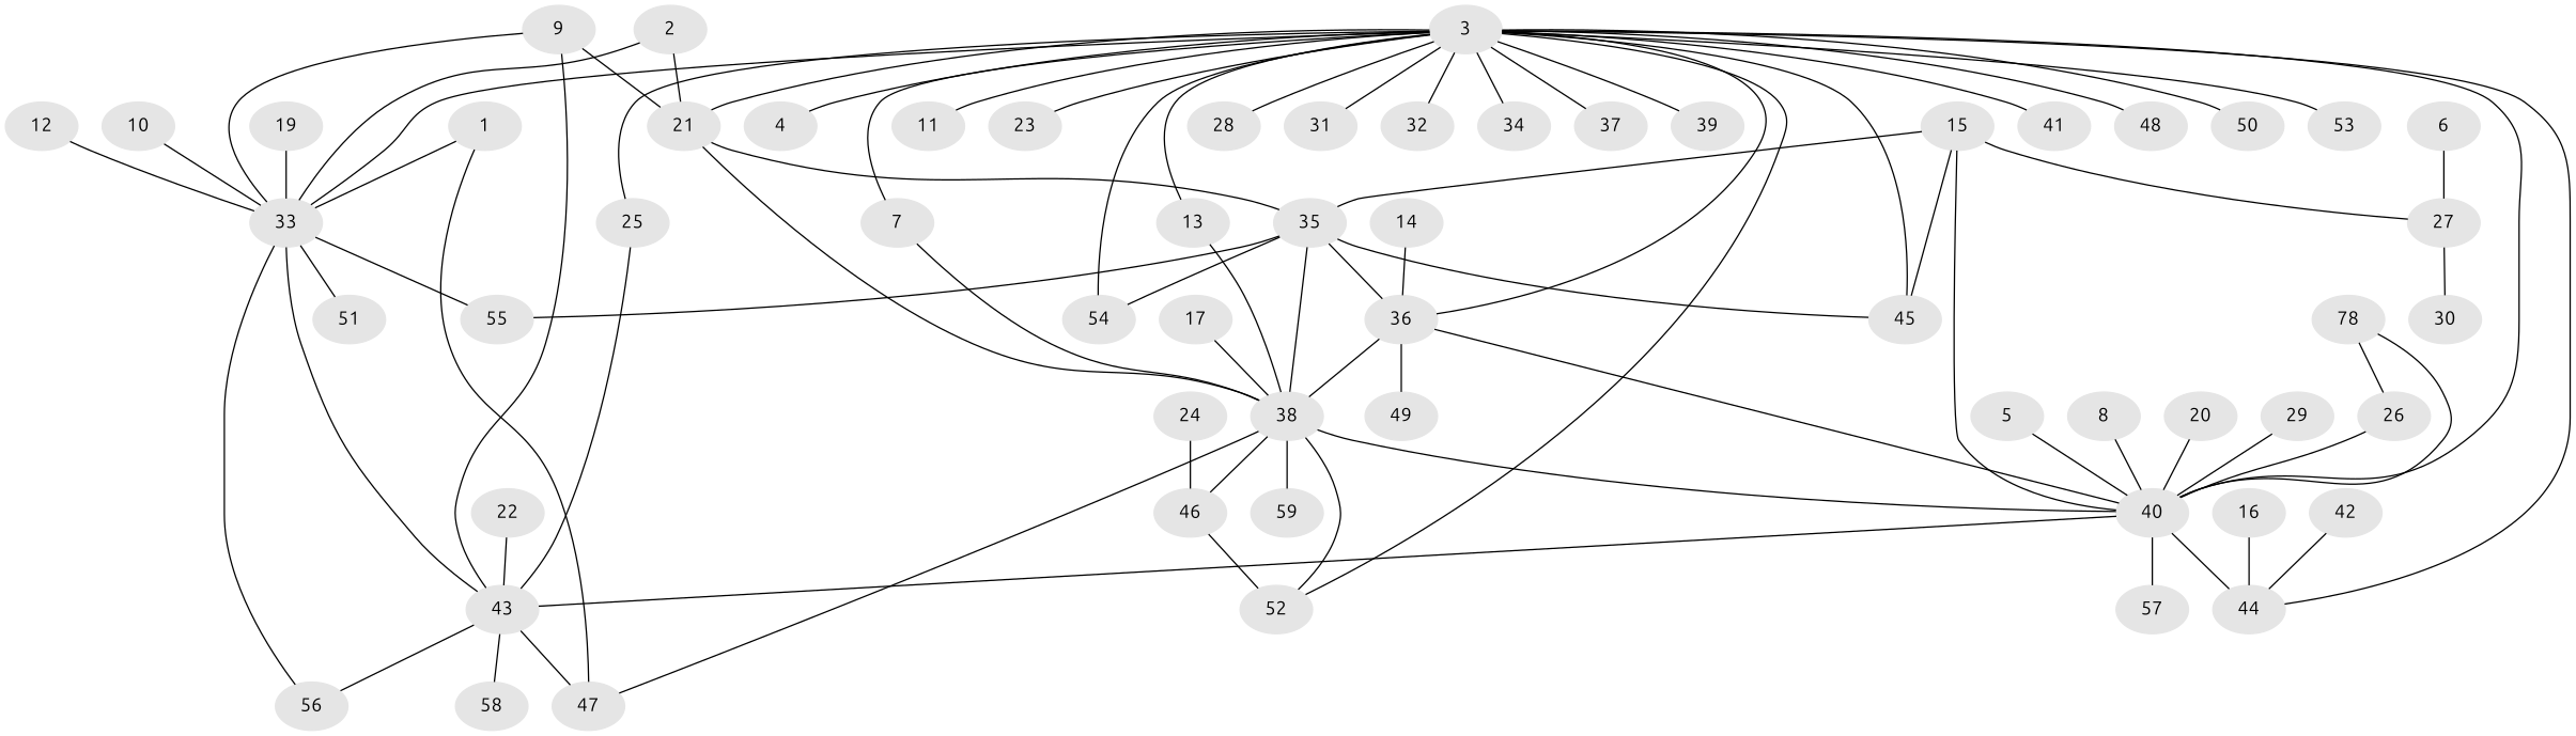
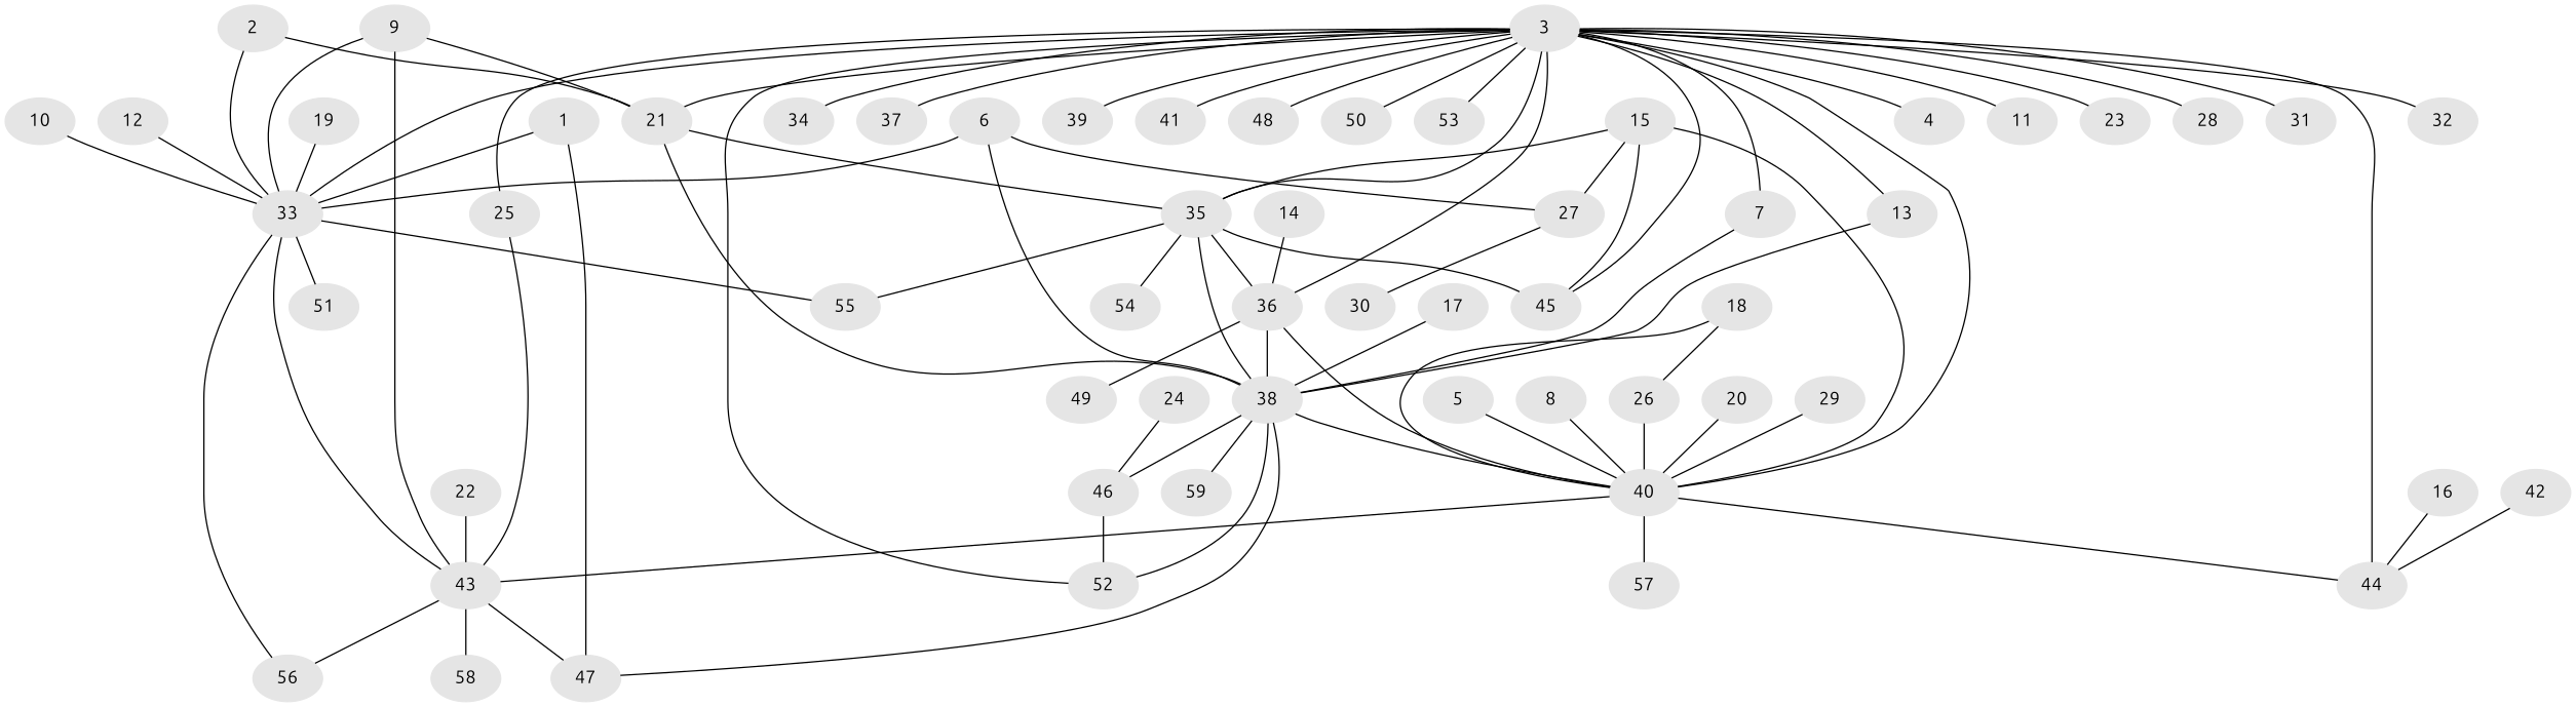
  graph {
    fontname=Ubuntu
    node [color=gray90 fontname=Ubuntu style=filled]
    edge [fontname=Ubuntu weight=1.0]
    1
    33
    47
    43
    51
    55
    56
    2
    21
    35
    38
    3
    4
    7
    11
    13
    23
    25
    28
    31
    32
    34
    36
    37
    39
    40
    41
    44
    45
    48
    50
    52
    53
    54
    49
    57
    5
    6
    27
    30
    46
    59
    8
    9
    58
    10
    12
    14
    15
    16
    17
-   18 [label=78]
+   18
    26
    19
    20
    22
    24
    29
    42
    1 -- 33
    1 -- 47
    33 -- 43
    33 -- 51
    33 -- 55
    33 -- 56
    43 -- 47
    43 -- 56
    43 -- 58
    2 -- 33
    2 -- 21
    21 -- 35
    21 -- 38
    35 -- 55
    35 -- 38
    35 -- 36
    35 -- 45
    35 -- 54
    38 -- 47
    38 -- 40
    38 -- 52
    38 -- 46
    38 -- 59
    3 -- 33
    3 -- 21
-   3 -- 54
+   3 -- 35
    3 -- 4
    3 -- 7
    3 -- 11
    3 -- 13
    3 -- 23
    3 -- 25
    3 -- 28
    3 -- 31
    3 -- 32
    3 -- 34
    3 -- 36
    3 -- 37
    3 -- 39
    3 -- 40
    3 -- 41
    3 -- 44
    3 -- 45
    3 -- 48
    3 -- 50
    3 -- 52
    3 -- 53
    7 -- 38
    13 -- 38
    25 -- 43
    36 -- 38 [weight=2.0]
    36 -- 40
    36 -- 49 [weight=2.0]
    40 -- 43
    40 -- 44 [weight=2.0]
    40 -- 57
    5 -- 40
+   6 -- 33
+   6 -- 38
    6 -- 27
    27 -- 30
    46 -- 52 [weight=2.0]
    8 -- 40
    9 -- 33
    9 -- 43
    9 -- 21
    10 -- 33
    12 -- 33
    14 -- 36
    15 -- 35
    15 -- 40
    15 -- 45
    15 -- 27
    16 -- 44
    17 -- 38
    18 -- 40
    18 -- 26
    26 -- 40
    19 -- 33
    20 -- 40
    22 -- 43
    24 -- 46
    29 -- 40
    42 -- 44
  }
